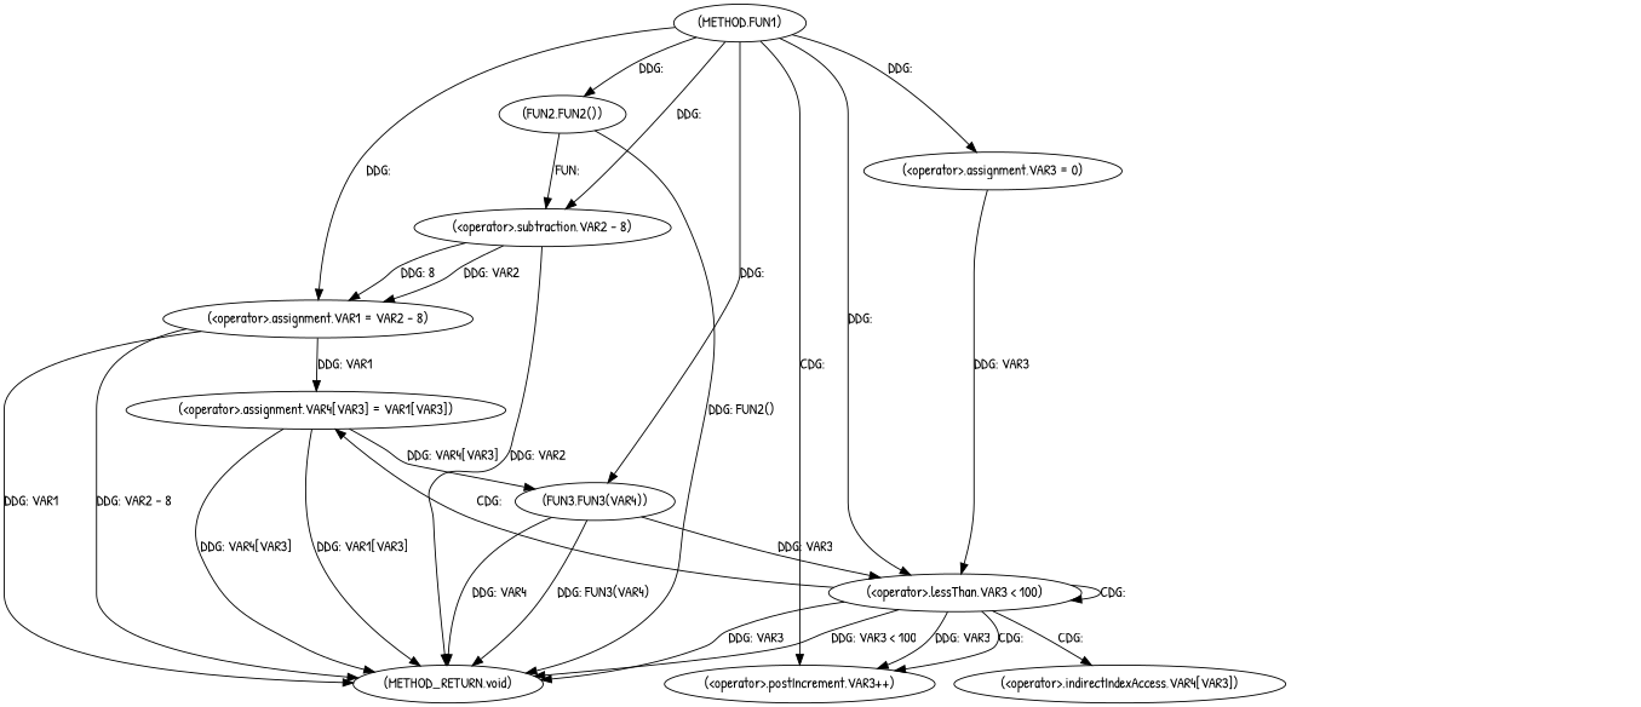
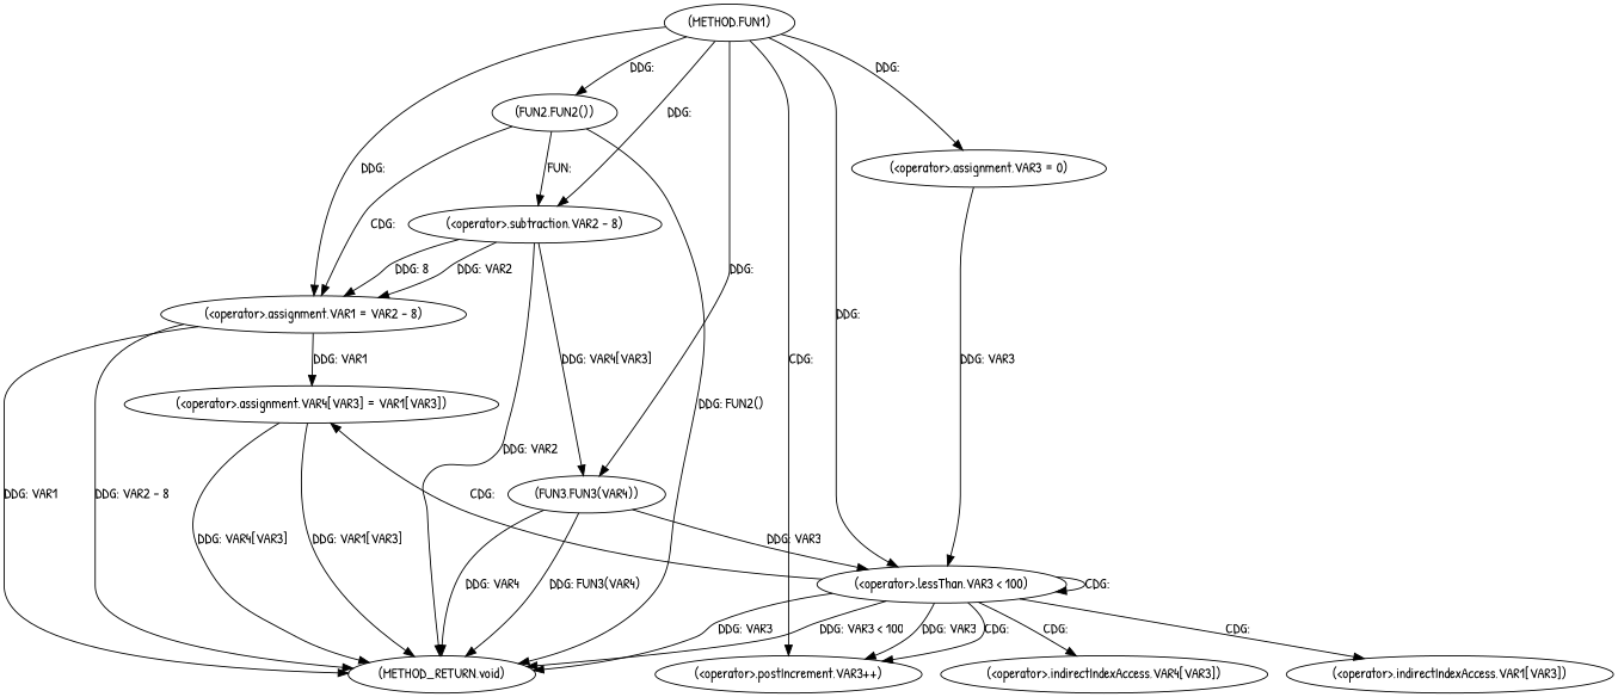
  digraph {
    fontname="Patrick Hand"
    node [fontname="Patrick Hand"]
    edge [fontname="Patrick Hand"]
    n1 [label="(METHOD,FUN1)"]
    n2 [label="(FUN2,FUN2())"]
    n3 [label="(<operator>.assignment,VAR1 = VAR2 - 8)"]
    n4 [label="(<operator>.subtraction,VAR2 - 8)"]
    n5 [label="(<operator>.assignment,VAR3 = 0)"]
    n6 [label="(<operator>.lessThan,VAR3 < 100)"]
    n7 [label="(<operator>.postIncrement,VAR3++)"]
    n8 [label="(FUN3,FUN3(VAR4))"]
    n9 [label="(METHOD_RETURN,void)"]
    n10 [label="(<operator>.assignment,VAR4[VAR3] = VAR1[VAR3])"]
    n11 [label="(<operator>.indirectIndexAccess,VAR4[VAR3])"]
+   n12 [label="(<operator>.indirectIndexAccess,VAR1[VAR3])"]
    n1 -> n2 [label="DDG: "]
    n1 -> n3 [label="DDG: "]
    n1 -> n4 [label="DDG: "]
    n1 -> n5 [label="DDG: "]
    n1 -> n6 [label="DDG: "]
    n1 -> n7 [label="CDG: "]
    n1 -> n8 [label="DDG: "]
+   n2 -> n3 [label="CDG: "]
    n2 -> n4 [label="FUN: "]
    n2 -> n9 [label="DDG: FUN2()"]
    n3 -> n9 [label="DDG: VAR1"]
    n3 -> n9 [label="DDG: VAR2 - 8"]
    n3 -> n10 [label="DDG: VAR1"]
    n4 -> n3 [label="DDG: VAR2"]
    n4 -> n3 [label="DDG: 8"]
    n4 -> n9 [label="DDG: VAR2"]
    n5 -> n6 [label="DDG: VAR3"]
    n6 -> n6 [label="CDG: "]
    n6 -> n7 [label="DDG: VAR3"]
    n6 -> n7 [label="CDG: "]
    n6 -> n9 [label="DDG: VAR3 < 100"]
    n6 -> n9 [label="DDG: VAR3"]
    n6 -> n10 [label="CDG: "]
    n6 -> n11 [label="CDG: "]
+   n6 -> n12 [label="CDG: "]
    n8 -> n6 [label="DDG: VAR3"]
    n8 -> n9 [label="DDG: FUN3(VAR4)"]
    n8 -> n9 [label="DDG: VAR4"]
-   n10 -> n8 [label="DDG: VAR4[VAR3]"]
+   n4 -> n8 [label="DDG: VAR4[VAR3]"]
    n10 -> n9 [label="DDG: VAR4[VAR3]"]
    n10 -> n9 [label="DDG: VAR1[VAR3]"]
  }
